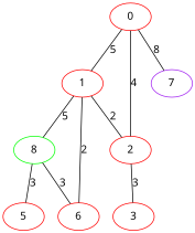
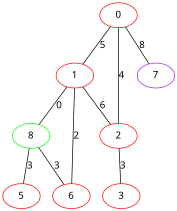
  graph {
    fontname="Noto Sans"
    node [color=red fontname="Noto Sans" weight=1]
    edge [fontname="Noto Sans"]
    0
    1
    2
    7 [color=purple weight=4]
    n5 [color=green label=8 weight=2]
    6
    3
    5
    0 -- 1 [label=5]
    0 -- 2 [label=4]
    0 -- 7 [label=8]
-   1 -- 2 [label=2]
-   1 -- n5 [label=5]
+   1 -- 2 [label=6]
+   1 -- n5 [label=0]
    1 -- 6 [label=2]
    2 -- 3 [label=3]
    n5 -- 6 [label=3]
    n5 -- 5 [label=3]
  }
